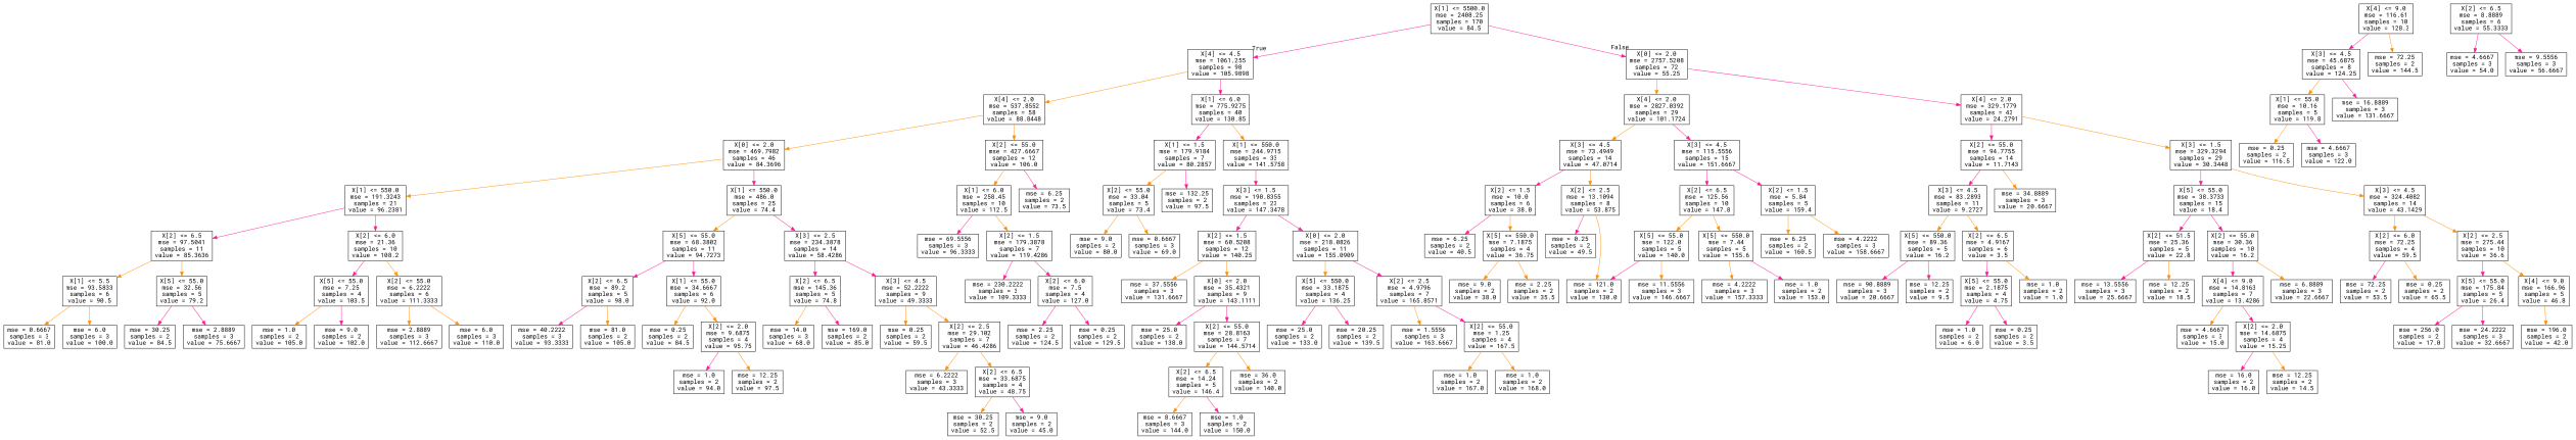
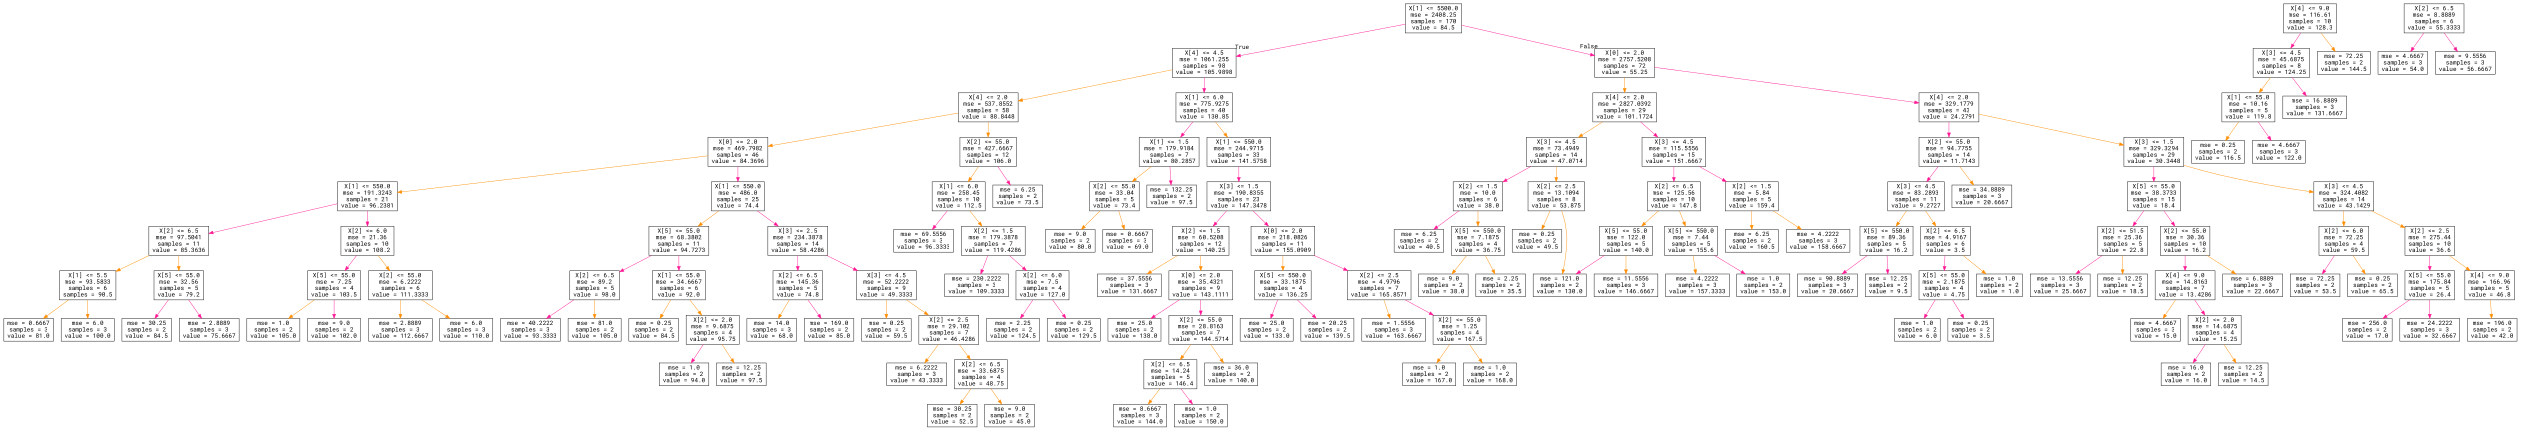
  digraph {
    fontname="Roboto Mono"
    node [fontname="Roboto Mono" shape=box]
    edge [color=darkorange fontname="Roboto Mono"]
    n1 [label="X[1] <= 5500.0\nmse = 2408.25\nsamples = 170\nvalue = 84.5"]
    n2 [label="X[4] <= 4.5\nmse = 1061.255\nsamples = 98\nvalue = 105.9898"]
    n3 [label="X[0] <= 2.0\nmse = 2757.5208\nsamples = 72\nvalue = 55.25"]
    n4 [label="X[4] <= 2.0\nmse = 537.8552\nsamples = 58\nvalue = 88.8448"]
    n5 [label="X[1] <= 6.0\nmse = 775.9275\nsamples = 40\nvalue = 130.85"]
    n6 [label="X[4] <= 2.0\nmse = 2827.0392\nsamples = 29\nvalue = 101.1724"]
    n7 [label="X[4] <= 2.0\nmse = 329.1779\nsamples = 43\nvalue = 24.2791"]
    n8 [label="X[0] <= 2.0\nmse = 469.7982\nsamples = 46\nvalue = 84.3696"]
    n9 [label="X[2] <= 55.0\nmse = 427.6667\nsamples = 12\nvalue = 106.0"]
    n10 [label="X[1] <= 1.5\nmse = 179.9184\nsamples = 7\nvalue = 80.2857"]
    n11 [label="X[1] <= 550.0\nmse = 244.9715\nsamples = 33\nvalue = 141.5758"]
    n12 [label="X[1] <= 550.0\nmse = 191.3243\nsamples = 21\nvalue = 96.2381"]
    n13 [label="X[1] <= 550.0\nmse = 486.0\nsamples = 25\nvalue = 74.4"]
    n14 [label="X[1] <= 6.0\nmse = 258.45\nsamples = 10\nvalue = 112.5"]
    n15 [label="mse = 6.25\nsamples = 2\nvalue = 73.5"]
    n16 [label="X[2] <= 6.5\nmse = 97.5041\nsamples = 11\nvalue = 85.3636"]
    n17 [label="X[2] <= 6.0\nmse = 21.36\nsamples = 10\nvalue = 108.2"]
    n18 [label="X[5] <= 55.0\nmse = 68.3802\nsamples = 11\nvalue = 94.7273"]
    n19 [label="X[3] <= 2.5\nmse = 234.3878\nsamples = 14\nvalue = 58.4286"]
-   n20 [label="X[1] <= 5.5\nmse = 93.5833\nsamples = 6\nvalue = 90.5"]
+   n20 [label="X[1] <= 5.5\nmse = 93.5833\nsamples = 6\nsamples = 90.5"]
    n21 [label="X[5] <= 55.0\nmse = 32.56\nsamples = 5\nvalue = 79.2"]
    n22 [label="X[5] <= 55.0\nmse = 7.25\nsamples = 4\nvalue = 103.5"]
    n23 [label="X[2] <= 55.0\nmse = 6.2222\nsamples = 6\nvalue = 111.3333"]
    n24 [label="mse = 0.6667\nsamples = 3\nvalue = 81.0"]
    n25 [label="mse = 6.0\nsamples = 3\nvalue = 100.0"]
    n26 [label="mse = 30.25\nsamples = 2\nvalue = 84.5"]
    n27 [label="mse = 2.8889\nsamples = 3\nvalue = 75.6667"]
    n28 [label="mse = 1.0\nsamples = 2\nvalue = 105.0"]
    n29 [label="mse = 9.0\nsamples = 2\nvalue = 102.0"]
    n30 [label="mse = 2.8889\nsamples = 3\nvalue = 112.6667"]
    n31 [label="mse = 6.0\nsamples = 3\nvalue = 110.0"]
    n32 [label="X[2] <= 6.5\nmse = 89.2\nsamples = 5\nvalue = 98.0"]
    n33 [label="X[1] <= 55.0\nmse = 34.6667\nsamples = 6\nvalue = 92.0"]
    n34 [label="X[2] <= 6.5\nmse = 145.36\nsamples = 5\nvalue = 74.8"]
    n35 [label="X[3] <= 4.5\nmse = 52.2222\nsamples = 9\nvalue = 49.3333"]
    n36 [label="mse = 40.2222\nsamples = 3\nvalue = 93.3333"]
    n37 [label="mse = 81.0\nsamples = 2\nvalue = 105.0"]
    n38 [label="mse = 0.25\nsamples = 2\nvalue = 84.5"]
    n39 [label="X[2] <= 2.0\nmse = 9.6875\nsamples = 4\nvalue = 95.75"]
    n40 [label="mse = 1.0\nsamples = 2\nvalue = 94.0"]
    n41 [label="mse = 12.25\nsamples = 2\nvalue = 97.5"]
    n42 [label="mse = 14.0\nsamples = 3\nvalue = 68.0"]
    n43 [label="mse = 169.0\nsamples = 2\nvalue = 85.0"]
    n44 [label="mse = 0.25\nsamples = 2\nvalue = 59.5"]
    n45 [label="X[2] <= 2.5\nmse = 29.102\nsamples = 7\nvalue = 46.4286"]
    n46 [label="mse = 6.2222\nsamples = 3\nvalue = 43.3333"]
    n47 [label="X[2] <= 6.5\nmse = 33.6875\nsamples = 4\nvalue = 48.75"]
    n48 [label="mse = 30.25\nsamples = 2\nvalue = 52.5"]
    n49 [label="mse = 9.0\nsamples = 2\nvalue = 45.0"]
    n50 [label="mse = 69.5556\nsamples = 3\nvalue = 96.3333"]
    n51 [label="X[2] <= 1.5\nmse = 179.3878\nsamples = 7\nvalue = 119.4286"]
    n52 [label="mse = 230.2222\nsamples = 3\nvalue = 109.3333"]
    n53 [label="X[2] <= 6.0\nmse = 7.5\nsamples = 4\nvalue = 127.0"]
    n54 [label="mse = 2.25\nsamples = 2\nvalue = 124.5"]
    n55 [label="mse = 0.25\nsamples = 2\nvalue = 129.5"]
    n56 [label="X[2] <= 55.0\nmse = 33.04\nsamples = 5\nvalue = 73.4"]
    n57 [label="mse = 132.25\nsamples = 2\nvalue = 97.5"]
    n58 [label="X[3] <= 1.5\nmse = 190.8355\nsamples = 23\nvalue = 147.3478"]
    n59 [label="mse = 9.0\nsamples = 2\nvalue = 80.0"]
    n60 [label="mse = 0.6667\nsamples = 3\nvalue = 69.0"]
    n61 [label="X[4] <= 9.0\nmse = 116.61\nsamples = 10\nvalue = 128.3"]
    n62 [label="X[3] <= 4.5\nmse = 45.6875\nsamples = 8\nvalue = 124.25"]
    n63 [label="mse = 72.25\nsamples = 2\nvalue = 144.5"]
    n64 [label="X[2] <= 1.5\nmse = 60.5208\nsamples = 12\nvalue = 140.25"]
    n65 [label="X[0] <= 2.0\nmse = 218.0826\nsamples = 11\nvalue = 155.0909"]
    n66 [label="X[1] <= 55.0\nmse = 10.16\nsamples = 5\nvalue = 119.8"]
    n67 [label="mse = 16.8889\nsamples = 3\nvalue = 131.6667"]
    n68 [label="mse = 0.25\nsamples = 2\nvalue = 116.5"]
    n69 [label="mse = 4.6667\nsamples = 3\nvalue = 122.0"]
    n70 [label="mse = 37.5556\nsamples = 3\nvalue = 131.6667"]
    n71 [label="X[0] <= 2.0\nmse = 35.4321\nsamples = 9\nvalue = 143.1111"]
    n72 [label="X[5] <= 550.0\nmse = 33.1875\nsamples = 4\nvalue = 136.25"]
    n73 [label="X[2] <= 2.5\nmse = 4.9796\nsamples = 7\nvalue = 165.8571"]
    n74 [label="mse = 25.0\nsamples = 2\nvalue = 138.0"]
    n75 [label="X[2] <= 55.0\nmse = 28.8163\nsamples = 7\nvalue = 144.5714"]
    n76 [label="X[2] <= 6.5\nmse = 14.24\nsamples = 5\nvalue = 146.4"]
    n77 [label="mse = 36.0\nsamples = 2\nvalue = 140.0"]
    n78 [label="mse = 8.6667\nsamples = 3\nvalue = 144.0"]
    n79 [label="mse = 1.0\nsamples = 2\nvalue = 150.0"]
    n80 [label="mse = 25.0\nsamples = 2\nvalue = 133.0"]
    n81 [label="mse = 20.25\nsamples = 2\nvalue = 139.5"]
    n82 [label="mse = 1.5556\nsamples = 3\nvalue = 163.6667"]
    n83 [label="X[2] <= 55.0\nmse = 1.25\nsamples = 4\nvalue = 167.5"]
    n84 [label="mse = 1.0\nsamples = 2\nvalue = 167.0"]
    n85 [label="mse = 1.0\nsamples = 2\nvalue = 168.0"]
    n86 [label="X[3] <= 4.5\nmse = 73.4949\nsamples = 14\nvalue = 47.0714"]
    n87 [label="X[3] <= 4.5\nmse = 115.5556\nsamples = 15\nvalue = 151.6667"]
    n88 [label="X[2] <= 55.0\nmse = 94.7755\nsamples = 14\nvalue = 11.7143"]
    n89 [label="X[3] <= 1.5\nmse = 329.3294\nsamples = 29\nvalue = 30.3448"]
    n90 [label="X[2] <= 1.5\nmse = 10.0\nsamples = 6\nvalue = 38.0"]
    n91 [label="X[2] <= 2.5\nmse = 13.1094\nsamples = 8\nvalue = 53.875"]
    n92 [label="X[2] <= 6.5\nmse = 125.56\nsamples = 10\nvalue = 147.8"]
    n93 [label="X[2] <= 1.5\nmse = 5.84\nsamples = 5\nvalue = 159.4"]
    n94 [label="mse = 6.25\nsamples = 2\nvalue = 40.5"]
    n95 [label="X[5] <= 550.0\nmse = 7.1875\nsamples = 4\nvalue = 36.75"]
    n96 [label="mse = 0.25\nsamples = 2\nvalue = 49.5"]
    n97 [label="mse = 121.0\nsamples = 2\nvalue = 130.0"]
    n98 [label="mse = 9.0\nsamples = 2\nvalue = 38.0"]
    n99 [label="mse = 2.25\nsamples = 2\nvalue = 35.5"]
    n100 [label="X[2] <= 6.5\nmse = 8.8889\nsamples = 6\nvalue = 55.3333"]
    n101 [label="mse = 4.6667\nsamples = 3\nvalue = 54.0"]
    n102 [label="mse = 9.5556\nsamples = 3\nvalue = 56.6667"]
    n103 [label="X[5] <= 55.0\nmse = 122.0\nsamples = 5\nvalue = 140.0"]
    n104 [label="X[5] <= 550.0\nmse = 7.44\nsamples = 5\nvalue = 155.6"]
    n105 [label="mse = 6.25\nsamples = 2\nvalue = 160.5"]
    n106 [label="mse = 4.2222\nsamples = 3\nvalue = 158.6667"]
    n107 [label="mse = 11.5556\nsamples = 3\nvalue = 146.6667"]
    n108 [label="mse = 4.2222\nsamples = 3\nvalue = 157.3333"]
    n109 [label="mse = 1.0\nsamples = 2\nvalue = 153.0"]
    n110 [label="X[3] <= 4.5\nmse = 83.2893\nsamples = 11\nvalue = 9.2727"]
    n111 [label="mse = 34.8889\nsamples = 3\nvalue = 20.6667"]
    n112 [label="X[5] <= 55.0\nmse = 38.3733\nsamples = 15\nvalue = 18.4"]
    n113 [label="X[3] <= 4.5\nmse = 324.4082\nsamples = 14\nvalue = 43.1429"]
    n114 [label="X[5] <= 550.0\nmse = 89.36\nsamples = 5\nvalue = 16.2"]
    n115 [label="X[2] <= 6.5\nmse = 4.9167\nsamples = 6\nvalue = 3.5"]
    n116 [label="mse = 90.8889\nsamples = 3\nvalue = 20.6667"]
    n117 [label="mse = 12.25\nsamples = 2\nvalue = 9.5"]
    n118 [label="X[5] <= 55.0\nmse = 2.1875\nsamples = 4\nvalue = 4.75"]
    n119 [label="mse = 1.0\nsamples = 2\nvalue = 1.0"]
    n120 [label="mse = 1.0\nsamples = 2\nvalue = 6.0"]
    n121 [label="mse = 0.25\nsamples = 2\nvalue = 3.5"]
    n122 [label="X[2] <= 51.5\nmse = 25.36\nsamples = 5\nvalue = 22.8"]
    n123 [label="X[2] <= 55.0\nmse = 30.36\nsamples = 10\nvalue = 16.2"]
    n124 [label="X[2] <= 6.0\nmse = 72.25\nsamples = 4\nvalue = 59.5"]
    n125 [label="X[2] <= 2.5\nmse = 275.44\nsamples = 10\nvalue = 36.6"]
    n126 [label="mse = 13.5556\nsamples = 3\nvalue = 25.6667"]
    n127 [label="mse = 12.25\nsamples = 2\nvalue = 18.5"]
    n128 [label="X[4] <= 9.0\nmse = 14.8163\nsamples = 7\nvalue = 13.4286"]
    n129 [label="mse = 6.8889\nsamples = 3\nvalue = 22.6667"]
    n130 [label="mse = 4.6667\nsamples = 3\nvalue = 15.0"]
    n131 [label="X[2] <= 2.0\nmse = 14.6875\nsamples = 4\nvalue = 15.25"]
    n132 [label="mse = 16.0\nsamples = 2\nvalue = 16.0"]
    n133 [label="mse = 12.25\nsamples = 2\nvalue = 14.5"]
    n134 [label="mse = 72.25\nsamples = 2\nvalue = 53.5"]
    n135 [label="mse = 0.25\nsamples = 2\nvalue = 65.5"]
    n136 [label="X[5] <= 55.0\nmse = 175.84\nsamples = 5\nvalue = 26.4"]
    n137 [label="X[4] <= 9.0\nmse = 166.96\nsamples = 5\nvalue = 46.8"]
    n138 [label="mse = 256.0\nsamples = 2\nvalue = 17.0"]
    n139 [label="mse = 24.2222\nsamples = 3\nvalue = 32.6667"]
    n140 [label="mse = 196.0\nsamples = 2\nvalue = 42.0"]
    n1 -> n2 [color=deeppink headlabel=True labelangle=45 labeldistance=2.5]
    n1 -> n3 [color=deeppink headlabel=False labelangle=-45 labeldistance=2.5]
    n2 -> n4
    n2 -> n5 [color=deeppink]
    n3 -> n6
    n3 -> n7 [color=deeppink]
    n4 -> n8
    n4 -> n9
    n5 -> n10 [color=deeppink]
    n5 -> n11
    n6 -> n86
    n6 -> n87 [color=deeppink]
    n7 -> n88 [color=deeppink]
    n7 -> n89
    n8 -> n12
    n8 -> n13 [color=deeppink]
    n9 -> n14
    n9 -> n15 [color=deeppink]
    n10 -> n56
    n10 -> n57 [color=deeppink]
    n11 -> n58 [color=deeppink]
    n12 -> n16 [color=deeppink]
    n12 -> n17 [color=deeppink]
    n13 -> n18
    n13 -> n19 [color=deeppink]
    n14 -> n50 [color=deeppink]
    n14 -> n51
    n16 -> n20
    n16 -> n21
    n17 -> n22 [color=deeppink]
    n17 -> n23
    n18 -> n32 [color=deeppink]
    n18 -> n33 [color=deeppink]
    n19 -> n34 [color=deeppink]
    n19 -> n35 [color=deeppink]
    n20 -> n24
    n20 -> n25
    n21 -> n26 [color=deeppink]
    n21 -> n27 [color=deeppink]
    n22 -> n28
    n22 -> n29 [color=deeppink]
    n23 -> n30
    n23 -> n31
    n32 -> n36 [color=deeppink]
    n32 -> n37
    n33 -> n38
    n33 -> n39
    n34 -> n42
    n34 -> n43 [color=deeppink]
    n35 -> n44
    n35 -> n45
    n39 -> n40 [color=deeppink]
    n39 -> n41
    n45 -> n46
    n45 -> n47
    n47 -> n48
-   n47 -> n49 [color=deeppink]
+   n47 -> n49
    n51 -> n52 [color=deeppink]
    n51 -> n53 [color=deeppink]
    n53 -> n54 [color=deeppink]
    n53 -> n55 [color=deeppink]
    n56 -> n59
    n56 -> n60
    n58 -> n64 [color=deeppink]
    n58 -> n65 [color=deeppink]
    n61 -> n62 [color=deeppink]
    n61 -> n63
    n62 -> n66
    n62 -> n67 [color=deeppink]
    n64 -> n70
    n64 -> n71
    n65 -> n72
    n65 -> n73 [color=deeppink]
    n66 -> n68
    n66 -> n69 [color=deeppink]
    n71 -> n74 [color=deeppink]
    n71 -> n75 [color=deeppink]
    n72 -> n80 [color=deeppink]
    n72 -> n81 [color=deeppink]
    n73 -> n82
    n73 -> n83 [color=deeppink]
    n75 -> n76
    n75 -> n77
    n76 -> n78
    n76 -> n79 [color=deeppink]
    n83 -> n84
    n83 -> n85
    n86 -> n90 [color=deeppink]
    n86 -> n91
    n87 -> n92 [color=deeppink]
    n87 -> n93 [color=deeppink]
    n88 -> n110 [color=deeppink]
    n88 -> n111
    n89 -> n112 [color=deeppink]
    n89 -> n113
    n90 -> n94 [color=deeppink]
    n90 -> n95
-   n91 -> n96 [color=deeppink]
+   n91 -> n96
    n91 -> n97
    n92 -> n103
    n92 -> n104
    n93 -> n105
    n93 -> n106
    n95 -> n98
    n95 -> n99
    n100 -> n101 [color=deeppink]
    n100 -> n102 [color=deeppink]
    n103 -> n97 [color=deeppink]
    n103 -> n107
    n104 -> n108
    n104 -> n109 [color=deeppink]
    n110 -> n114
    n110 -> n115
    n112 -> n122 [color=deeppink]
    n112 -> n123 [color=deeppink]
    n113 -> n124
    n113 -> n125
    n114 -> n116 [color=deeppink]
    n114 -> n117 [color=deeppink]
    n115 -> n118 [color=deeppink]
    n115 -> n119
    n118 -> n120 [color=deeppink]
    n118 -> n121 [color=deeppink]
    n122 -> n126 [color=deeppink]
    n122 -> n127
    n123 -> n128 [color=deeppink]
    n123 -> n129
    n124 -> n134 [color=deeppink]
    n124 -> n135
    n125 -> n136 [color=deeppink]
    n125 -> n137
    n128 -> n130
    n128 -> n131 [color=deeppink]
    n131 -> n132 [color=deeppink]
    n131 -> n133
    n136 -> n138 [color=deeppink]
    n136 -> n139 [color=deeppink]
    n137 -> n140
  }
